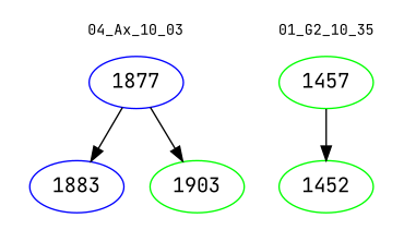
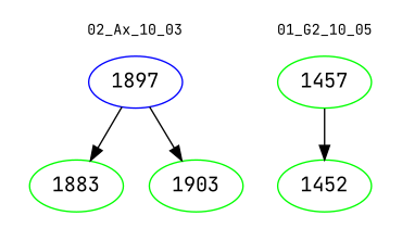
  digraph {
    fontname="JetBrains Mono"
    node [color=green fontname="JetBrains Mono"]
    edge [color=black fontname="JetBrains Mono"]
-   n1 [color=blue label=1877]
-   n2 [color=blue label=1883]
+   n1 [color=blue label=1897]
+   n2 [label=1883]
    n3 [label=1903]
    n4 [label=1457]
    n5 [label=1452]
    subgraph cluster_1 {
      color=white
      fontsize=10
-     label="04_Ax_10_03"
+     label="02_Ax_10_03"
      n1
      n2
      n3
    }
    subgraph cluster_2 {
      color=white
      fontsize=10
-     label="01_G2_10_35"
+     label="01_G2_10_05"
      n4
      n5
    }
    n1 -> n2
    n1 -> n3
    n4 -> n5
  }
